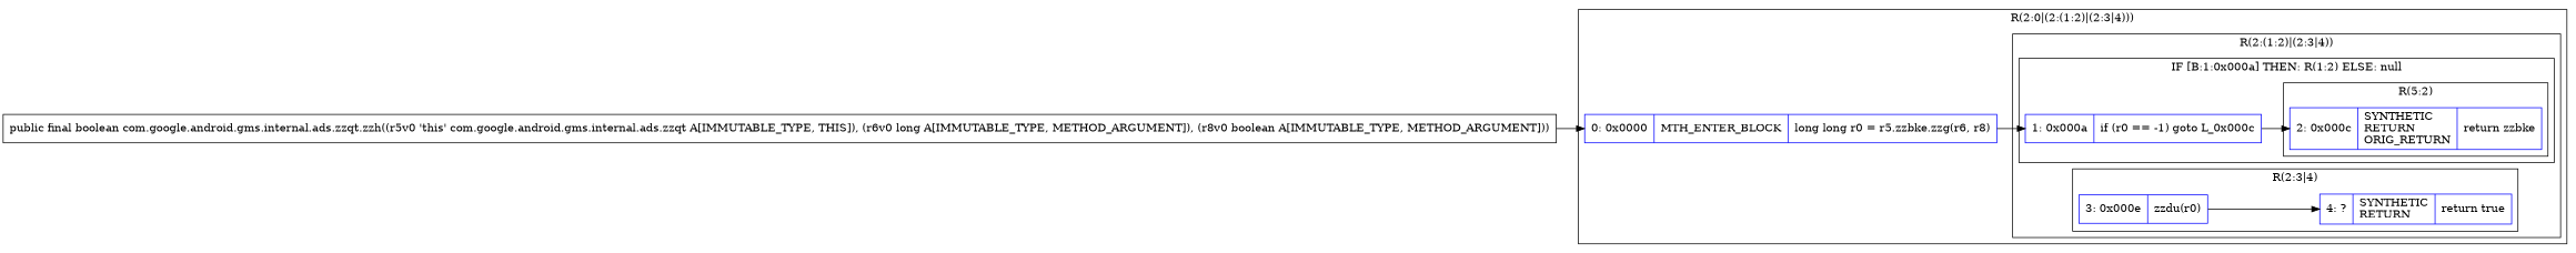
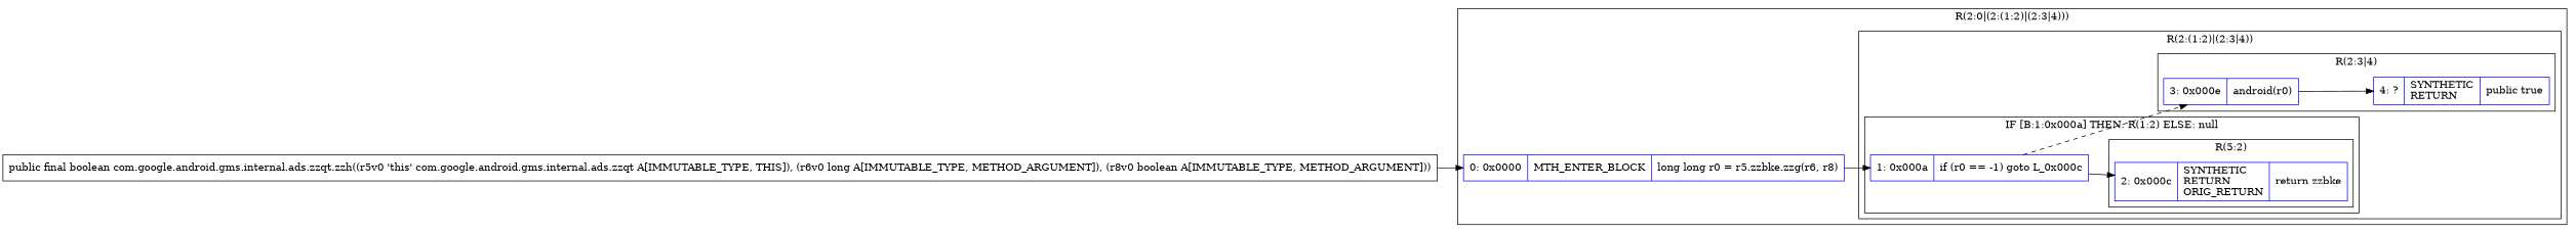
  digraph {
    rankdir=LR
    node [color=blue shape=record]
    n1 [label="{2\:\ 0x000c|SYNTHETIC\lRETURN\lORIG_RETURN\l|return zzbke\l}"]
    n2 [label="{1\:\ 0x000a|if (r0 == \-1) goto L_0x000c\l}"]
-   n3 [label="{3\:\ 0x000e|zzdu(r0)\l}"]
-   n4 [label="{4\:\ ?|SYNTHETIC\lRETURN\l|return true\l}"]
+   n3 [label="{3\:\ 0x000e|android(r0)\l}"]
+   n4 [label="{4\:\ ?|SYNTHETIC\lRETURN\l|public true\l}"]
    n5 [label="{0\:\ 0x0000|MTH_ENTER_BLOCK\l|long long r0 = r5.zzbke.zzg(r6, r8)\l}"]
    n6 [label="{public final boolean com.google.android.gms.internal.ads.zzqt.zzh((r5v0 'this' com.google.android.gms.internal.ads.zzqt A[IMMUTABLE_TYPE, THIS]), (r6v0 long A[IMMUTABLE_TYPE, METHOD_ARGUMENT]), (r8v0 boolean A[IMMUTABLE_TYPE, METHOD_ARGUMENT])) }" color=""]
    subgraph cluster_1 {
      label="R(2:0|(2:(1:2)|(2:3|4)))"
      n5
      subgraph cluster_2 {
        label="R(2:(1:2)|(2:3|4))"
        subgraph cluster_3 {
          label="IF [B:1:0x000a] THEN: R(1:2) ELSE: null"
          n2
          subgraph cluster_4 {
            label="R(5:2)"
            n1
          }
        }
        subgraph cluster_5 {
          label="R(2:3|4)"
          n3
          n4
        }
      }
    }
    n2 -> n1
+   n2 -> n3 [style=dashed]
    n3 -> n4
    n5 -> n2
    n6 -> n5
  }
